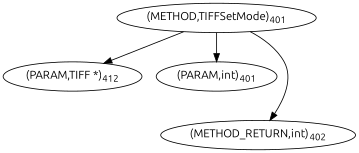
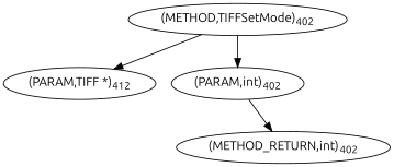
  digraph {
    fontname=Ubuntu
    node [fontname=Ubuntu]
    edge [fontname=Ubuntu]
-   n1 [label=<(METHOD,TIFFSetMode)<SUB>401</SUB>>]
+   n1 [label=<(METHOD,TIFFSetMode)<SUB>402</SUB>>]
    n2 [label=<(PARAM,TIFF *)<SUB>412</SUB>>]
-   n3 [label=<(PARAM,int)<SUB>401</SUB>>]
+   n3 [label=<(PARAM,int)<SUB>402</SUB>>]
    n4 [label=<(METHOD_RETURN,int)<SUB>402</SUB>>]
    n1 -> n2
    n1 -> n3
-   n1 -> n4
+   n3 -> n4
  }
